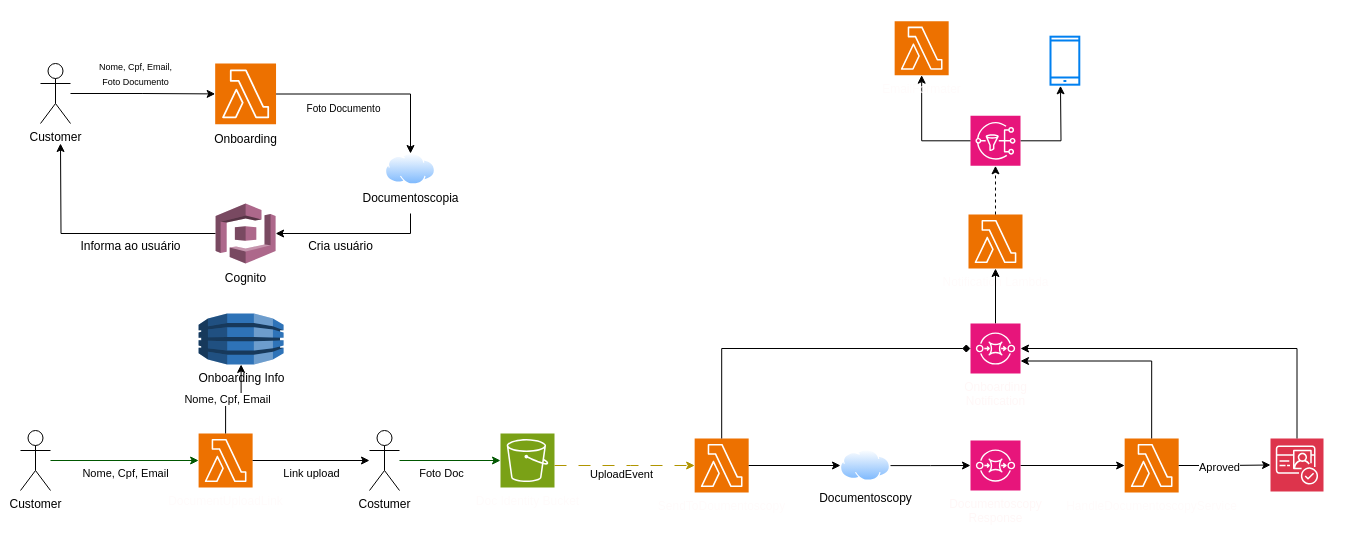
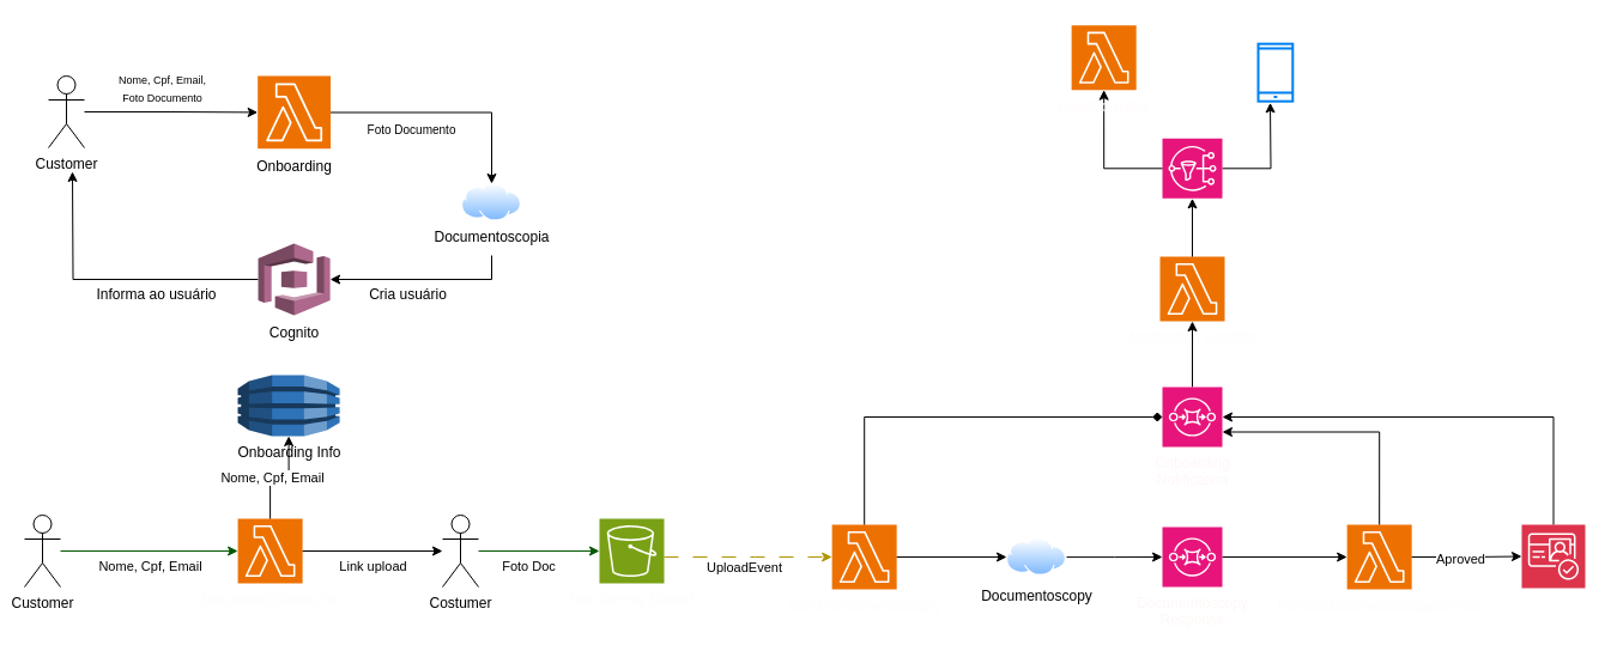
  <mxCell id="0" />
  <mxCell id="1" parent="0" />
  <mxCell id="2" style="edgeStyle=orthogonalEdgeStyle;rounded=0;orthogonalLoop=1;jettySize=auto;html=1;entryX=0;entryY=0.5;entryDx=0;entryDy=0;entryPerimeter=0;" parent="1" source="3" target="11" edge="1"><mxGeometry relative="1" as="geometry"><mxPoint x="200" y="93" as="targetPoint" /></mxGeometry></mxCell>
  <mxCell id="3" value="Customer" style="shape=umlActor;verticalLabelPosition=bottom;verticalAlign=top;html=1;outlineConnect=0;" parent="1" vertex="1"><mxGeometry x="40" y="63" width="30" height="60" as="geometry" /></mxCell>
  <mxCell id="4" value="&lt;font style=&quot;font-size: 9px;&quot;&gt;Nome,&amp;nbsp;&lt;/font&gt;&lt;span style=&quot;font-size: 9px; background-color: initial;&quot;&gt;Cpf,&amp;nbsp;&lt;/span&gt;&lt;span style=&quot;font-size: 9px; background-color: initial;&quot;&gt;Email,&lt;/span&gt;&lt;div&gt;&lt;font style=&quot;font-size: 9px;&quot;&gt;Foto Documento&lt;/font&gt;&lt;/div&gt;" style="text;html=1;align=center;verticalAlign=middle;resizable=0;points=[];autosize=1;strokeColor=none;fillColor=none;" parent="1" vertex="1"><mxGeometry x="85" y="53" width="100" height="40" as="geometry" /></mxCell>
  <mxCell id="5" style="edgeStyle=orthogonalEdgeStyle;rounded=0;orthogonalLoop=1;jettySize=auto;html=1;entryX=0.5;entryY=0;entryDx=0;entryDy=0;" parent="1" source="11" target="8" edge="1"><mxGeometry relative="1" as="geometry" /></mxCell>
  <mxCell id="6" value="&lt;font style=&quot;font-size: 10px;&quot;&gt;Foto Documento&lt;/font&gt;" style="text;html=1;align=center;verticalAlign=middle;resizable=0;points=[];autosize=1;strokeColor=none;fillColor=none;" parent="1" vertex="1"><mxGeometry x="293" y="93" width="100" height="30" as="geometry" /></mxCell>
  <mxCell id="7" value="" style="group" parent="1" vertex="1" connectable="0"><mxGeometry x="350" y="153" width="120" height="60" as="geometry" /></mxCell>
  <mxCell id="8" value="" style="image;aspect=fixed;perimeter=ellipsePerimeter;html=1;align=center;shadow=0;dashed=0;spacingTop=3;image=img/lib/active_directory/internet_cloud.svg;" parent="7" vertex="1"><mxGeometry x="35" width="50" height="31.5" as="geometry" /></mxCell>
  <mxCell id="9" value="Documentoscopia" style="text;html=1;align=center;verticalAlign=middle;resizable=0;points=[];autosize=1;strokeColor=none;fillColor=none;" parent="7" vertex="1"><mxGeometry y="30" width="120" height="30" as="geometry" /></mxCell>
  <mxCell id="10" value="" style="group" parent="1" vertex="1" connectable="0"><mxGeometry x="210" y="63" width="70.22" height="89" as="geometry" /></mxCell>
  <mxCell id="11" value="" style="sketch=0;points=[[0,0,0],[0.25,0,0],[0.5,0,0],[0.75,0,0],[1,0,0],[0,1,0],[0.25,1,0],[0.5,1,0],[0.75,1,0],[1,1,0],[0,0.25,0],[0,0.5,0],[0,0.75,0],[1,0.25,0],[1,0.5,0],[1,0.75,0]];outlineConnect=0;fontColor=#232F3E;fillColor=#ED7100;strokeColor=#ffffff;dashed=0;verticalLabelPosition=bottom;verticalAlign=top;align=center;html=1;fontSize=12;fontStyle=0;aspect=fixed;shape=mxgraph.aws4.resourceIcon;resIcon=mxgraph.aws4.lambda;" parent="10" vertex="1"><mxGeometry x="4.681" width="60.857" height="60.857" as="geometry" /></mxCell>
  <mxCell id="12" value="Onboarding" style="text;html=1;align=center;verticalAlign=middle;resizable=0;points=[];autosize=1;strokeColor=none;fillColor=none;" parent="1" vertex="1"><mxGeometry x="200.11" y="123.858" width="90" height="30" as="geometry" /></mxCell>
  <mxCell id="13" value="" style="group" parent="1" vertex="1" connectable="0"><mxGeometry x="215.11" y="203" width="60" height="90" as="geometry" /></mxCell>
  <mxCell id="14" style="edgeStyle=orthogonalEdgeStyle;rounded=0;orthogonalLoop=1;jettySize=auto;html=1;exitX=0;exitY=0.5;exitDx=0;exitDy=0;exitPerimeter=0;" parent="13" source="15" edge="1"><mxGeometry relative="1" as="geometry"><mxPoint x="-155.11" y="-60" as="targetPoint" /></mxGeometry></mxCell>
  <mxCell id="15" value="" style="outlineConnect=0;dashed=0;verticalLabelPosition=bottom;verticalAlign=top;align=center;html=1;shape=mxgraph.aws3.cognito;fillColor=#AD688B;gradientColor=none;" parent="13" vertex="1"><mxGeometry width="60" height="60" as="geometry" /></mxCell>
  <mxCell id="16" value="Cognito" style="text;html=1;align=center;verticalAlign=middle;resizable=0;points=[];autosize=1;strokeColor=none;fillColor=none;" parent="13" vertex="1"><mxGeometry y="60" width="60" height="30" as="geometry" /></mxCell>
  <mxCell id="17" style="edgeStyle=orthogonalEdgeStyle;rounded=0;orthogonalLoop=1;jettySize=auto;html=1;" parent="1" source="9" target="15" edge="1"><mxGeometry relative="1" as="geometry"><Array as="points"><mxPoint x="410" y="233" /></Array></mxGeometry></mxCell>
  <mxCell id="18" value="Cria usuário" style="text;html=1;align=center;verticalAlign=middle;resizable=0;points=[];autosize=1;strokeColor=none;fillColor=none;" parent="1" vertex="1"><mxGeometry x="295" y="231" width="90" height="30" as="geometry" /></mxCell>
  <mxCell id="19" value="Informa ao usuário" style="text;html=1;align=center;verticalAlign=middle;resizable=0;points=[];autosize=1;strokeColor=none;fillColor=none;" parent="1" vertex="1"><mxGeometry x="70" y="231" width="120" height="30" as="geometry" /></mxCell>
  <mxCell id="20" value="Customer" style="shape=umlActor;verticalLabelPosition=bottom;verticalAlign=top;html=1;outlineConnect=0;" parent="1" vertex="1"><mxGeometry x="20" y="430" width="30" height="60" as="geometry" /></mxCell>
  <mxCell id="21" value="" style="group;fontColor=default;" parent="1" vertex="1" connectable="0"><mxGeometry x="193.95" y="433" width="62.33" height="79" as="geometry" /></mxCell>
  <mxCell id="22" value="&lt;font color=&quot;#fffbfb&quot;&gt;DocumentUploadLink&lt;/font&gt;" style="sketch=0;points=[[0,0,0],[0.25,0,0],[0.5,0,0],[0.75,0,0],[1,0,0],[0,1,0],[0.25,1,0],[0.5,1,0],[0.75,1,0],[1,1,0],[0,0.25,0],[0,0.5,0],[0,0.75,0],[1,0.25,0],[1,0.5,0],[1,0.75,0]];outlineConnect=0;fontColor=#232F3E;fillColor=#ED7100;strokeColor=#ffffff;dashed=0;verticalLabelPosition=bottom;verticalAlign=top;align=center;html=1;fontSize=12;fontStyle=0;aspect=fixed;shape=mxgraph.aws4.resourceIcon;resIcon=mxgraph.aws4.lambda;" parent="21" vertex="1"><mxGeometry x="4.155" width="54.019" height="54.019" as="geometry" /></mxCell>
  <mxCell id="23" style="edgeStyle=orthogonalEdgeStyle;rounded=0;orthogonalLoop=1;jettySize=auto;html=1;entryX=0;entryY=0.5;entryDx=0;entryDy=0;entryPerimeter=0;fillColor=#008a00;strokeColor=#005700;" parent="1" source="20" target="22" edge="1"><mxGeometry relative="1" as="geometry" /></mxCell>
  <mxCell id="24" value="Nome, Cpf, Email" style="edgeLabel;html=1;align=center;verticalAlign=middle;resizable=0;points=[];" parent="23" vertex="1" connectable="0"><mxGeometry x="0.003" y="-1" relative="1" as="geometry"><mxPoint y="11" as="offset" /></mxGeometry></mxCell>
  <mxCell id="25" value="Onboarding Info" style="outlineConnect=0;dashed=0;verticalLabelPosition=bottom;verticalAlign=top;align=center;html=1;shape=mxgraph.aws3.dynamo_db;fillColor=#2E73B8;gradientColor=none;" parent="1" vertex="1"><mxGeometry x="198.11" y="313" width="85" height="51" as="geometry" /></mxCell>
  <mxCell id="26" value="" style="edgeStyle=orthogonalEdgeStyle;rounded=0;orthogonalLoop=1;jettySize=auto;html=1;" parent="1" source="22" target="25" edge="1"><mxGeometry relative="1" as="geometry" /></mxCell>
  <mxCell id="27" value="Nome, Cpf, Email" style="edgeLabel;html=1;align=center;verticalAlign=middle;resizable=0;points=[];" parent="26" vertex="1" connectable="0"><mxGeometry x="-0.149" relative="1" as="geometry"><mxPoint as="offset" /></mxGeometry></mxCell>
  <mxCell id="28" value="" style="edgeStyle=orthogonalEdgeStyle;rounded=0;orthogonalLoop=1;jettySize=auto;html=1;fillColor=#008a00;strokeColor=#005700;" parent="1" source="30" target="33" edge="1"><mxGeometry relative="1" as="geometry" /></mxCell>
  <mxCell id="29" value="Foto Doc" style="edgeLabel;html=1;align=center;verticalAlign=middle;resizable=0;points=[];" parent="28" vertex="1" connectable="0"><mxGeometry x="-0.189" y="2" relative="1" as="geometry"><mxPoint y="14" as="offset" /></mxGeometry></mxCell>
  <mxCell id="30" value="Costumer" style="shape=umlActor;verticalLabelPosition=bottom;verticalAlign=top;html=1;outlineConnect=0;" parent="1" vertex="1"><mxGeometry x="369" y="430.01" width="30" height="60" as="geometry" /></mxCell>
  <mxCell id="31" style="edgeStyle=orthogonalEdgeStyle;rounded=0;orthogonalLoop=1;jettySize=auto;html=1;" parent="1" source="22" target="30" edge="1"><mxGeometry relative="1" as="geometry" /></mxCell>
  <mxCell id="32" value="Link upload" style="edgeLabel;html=1;align=center;verticalAlign=middle;resizable=0;points=[];" parent="31" vertex="1" connectable="0"><mxGeometry x="-0.242" relative="1" as="geometry"><mxPoint x="14" y="12" as="offset" /></mxGeometry></mxCell>
  <mxCell id="33" value="Doc Identity Bucket" style="sketch=0;points=[[0,0,0],[0.25,0,0],[0.5,0,0],[0.75,0,0],[1,0,0],[0,1,0],[0.25,1,0],[0.5,1,0],[0.75,1,0],[1,1,0],[0,0.25,0],[0,0.5,0],[0,0.75,0],[1,0.25,0],[1,0.5,0],[1,0.75,0]];outlineConnect=0;fontColor=#FFFBFB;fillColor=#7AA116;strokeColor=#ffffff;dashed=0;verticalLabelPosition=bottom;verticalAlign=top;align=center;html=1;fontSize=12;fontStyle=0;aspect=fixed;shape=mxgraph.aws4.resourceIcon;resIcon=mxgraph.aws4.s3;" parent="1" vertex="1"><mxGeometry x="500" y="433" width="54" height="54" as="geometry" /></mxCell>
  <mxCell id="34" value="" style="group;fontColor=default;" parent="1" vertex="1" connectable="0"><mxGeometry x="690" y="438" width="62.33" height="79" as="geometry" /></mxCell>
  <mxCell id="35" value="&lt;font color=&quot;#fffbfb&quot;&gt;SendToDoumentoscopy&lt;/font&gt;" style="sketch=0;points=[[0,0,0],[0.25,0,0],[0.5,0,0],[0.75,0,0],[1,0,0],[0,1,0],[0.25,1,0],[0.5,1,0],[0.75,1,0],[1,1,0],[0,0.25,0],[0,0.5,0],[0,0.75,0],[1,0.25,0],[1,0.5,0],[1,0.75,0]];outlineConnect=0;fontColor=#232F3E;fillColor=#ED7100;strokeColor=#ffffff;dashed=0;verticalLabelPosition=bottom;verticalAlign=top;align=center;html=1;fontSize=12;fontStyle=0;aspect=fixed;shape=mxgraph.aws4.resourceIcon;resIcon=mxgraph.aws4.lambda;" parent="34" vertex="1"><mxGeometry x="4.155" width="54.019" height="54.019" as="geometry" /></mxCell>
  <mxCell id="36" style="edgeStyle=orthogonalEdgeStyle;rounded=0;orthogonalLoop=1;jettySize=auto;html=1;dashed=1;dashPattern=12 12;fillColor=#e3c800;strokeColor=#B09500;entryX=0;entryY=0.5;entryDx=0;entryDy=0;entryPerimeter=0;" parent="1" source="33" target="35" edge="1"><mxGeometry relative="1" as="geometry"><mxPoint x="630" y="465" as="targetPoint" /><Array as="points"><mxPoint x="630" y="465" /><mxPoint x="630" y="465" /></Array></mxGeometry></mxCell>
  <mxCell id="37" value="UploadEvent" style="edgeLabel;html=1;align=center;verticalAlign=middle;resizable=0;points=[];" parent="36" vertex="1" connectable="0"><mxGeometry x="-0.193" y="1" relative="1" as="geometry"><mxPoint x="9" y="9" as="offset" /></mxGeometry></mxCell>
  <mxCell id="38" value="" style="edgeStyle=orthogonalEdgeStyle;rounded=0;orthogonalLoop=1;jettySize=auto;html=1;" parent="1" source="39" target="44" edge="1"><mxGeometry relative="1" as="geometry" /></mxCell>
  <mxCell id="39" value="Documentoscopy&lt;br&gt;Response" style="sketch=0;points=[[0,0,0],[0.25,0,0],[0.5,0,0],[0.75,0,0],[1,0,0],[0,1,0],[0.25,1,0],[0.5,1,0],[0.75,1,0],[1,1,0],[0,0.25,0],[0,0.5,0],[0,0.75,0],[1,0.25,0],[1,0.5,0],[1,0.75,0]];outlineConnect=0;fontColor=#FFF7F7;fillColor=#E7157B;strokeColor=#ffffff;dashed=0;verticalLabelPosition=bottom;verticalAlign=top;align=center;html=1;fontSize=12;fontStyle=0;aspect=fixed;shape=mxgraph.aws4.resourceIcon;resIcon=mxgraph.aws4.sqs;" parent="1" vertex="1"><mxGeometry x="970" y="440.01" width="50" height="50" as="geometry" /></mxCell>
  <mxCell id="40" value="Documentoscopy" style="image;aspect=fixed;perimeter=ellipsePerimeter;html=1;align=center;shadow=0;dashed=0;spacingTop=3;image=img/lib/active_directory/internet_cloud.svg;" parent="1" vertex="1"><mxGeometry x="840" y="449.26" width="50" height="31.5" as="geometry" /></mxCell>
  <mxCell id="41" style="edgeStyle=orthogonalEdgeStyle;rounded=0;orthogonalLoop=1;jettySize=auto;html=1;entryX=0;entryY=0.5;entryDx=0;entryDy=0;" parent="1" source="35" target="40" edge="1"><mxGeometry relative="1" as="geometry" /></mxCell>
  <mxCell id="42" style="edgeStyle=orthogonalEdgeStyle;rounded=0;orthogonalLoop=1;jettySize=auto;html=1;entryX=0;entryY=0.5;entryDx=0;entryDy=0;entryPerimeter=0;" parent="1" source="40" target="39" edge="1"><mxGeometry relative="1" as="geometry" /></mxCell>
  <mxCell id="43" value="" style="group;fontColor=default;" parent="1" vertex="1" connectable="0"><mxGeometry x="1120" y="438" width="62.33" height="79" as="geometry" /></mxCell>
  <mxCell id="44" value="&lt;font color=&quot;#fffbfb&quot;&gt;HandleDocumentoscopyService&lt;/font&gt;" style="sketch=0;points=[[0,0,0],[0.25,0,0],[0.5,0,0],[0.75,0,0],[1,0,0],[0,1,0],[0.25,1,0],[0.5,1,0],[0.75,1,0],[1,1,0],[0,0.25,0],[0,0.5,0],[0,0.75,0],[1,0.25,0],[1,0.5,0],[1,0.75,0]];outlineConnect=0;fontColor=#232F3E;fillColor=#ED7100;strokeColor=#ffffff;dashed=0;verticalLabelPosition=bottom;verticalAlign=top;align=center;html=1;fontSize=12;fontStyle=0;aspect=fixed;shape=mxgraph.aws4.resourceIcon;resIcon=mxgraph.aws4.lambda;" parent="43" vertex="1"><mxGeometry x="4.155" width="54.019" height="54.019" as="geometry" /></mxCell>
  <mxCell id="45" style="edgeStyle=orthogonalEdgeStyle;rounded=0;orthogonalLoop=1;jettySize=auto;html=1;" parent="1" source="46" edge="1"><mxGeometry relative="1" as="geometry"><mxPoint x="1060" y="85.32" as="targetPoint" /></mxGeometry></mxCell>
  <mxCell id="46" value="&lt;font color=&quot;#ffffff&quot;&gt;Notify Customer&lt;/font&gt;" style="sketch=0;points=[[0,0,0],[0.25,0,0],[0.5,0,0],[0.75,0,0],[1,0,0],[0,1,0],[0.25,1,0],[0.5,1,0],[0.75,1,0],[1,1,0],[0,0.25,0],[0,0.5,0],[0,0.75,0],[1,0.25,0],[1,0.5,0],[1,0.75,0]];outlineConnect=0;fontColor=#232F3E;fillColor=#E7157B;strokeColor=#ffffff;dashed=0;verticalLabelPosition=bottom;verticalAlign=top;align=center;html=1;fontSize=12;fontStyle=0;aspect=fixed;shape=mxgraph.aws4.resourceIcon;resIcon=mxgraph.aws4.sns;" parent="1" vertex="1"><mxGeometry x="970" y="115.32" width="50" height="50" as="geometry" /></mxCell>
  <mxCell id="47" value="" style="sketch=0;points=[[0,0,0],[0.25,0,0],[0.5,0,0],[0.75,0,0],[1,0,0],[0,1,0],[0.25,1,0],[0.5,1,0],[0.75,1,0],[1,1,0],[0,0.25,0],[0,0.5,0],[0,0.75,0],[1,0.25,0],[1,0.5,0],[1,0.75,0]];outlineConnect=0;fontColor=#232F3E;fillColor=#DD344C;strokeColor=#ffffff;dashed=0;verticalLabelPosition=bottom;verticalAlign=top;align=center;html=1;fontSize=12;fontStyle=0;aspect=fixed;shape=mxgraph.aws4.resourceIcon;resIcon=mxgraph.aws4.cognito;" parent="1" vertex="1"><mxGeometry x="1270" y="438" width="53" height="53" as="geometry" /></mxCell>
  <mxCell id="48" value="" style="edgeStyle=orthogonalEdgeStyle;rounded=0;orthogonalLoop=1;jettySize=auto;html=1;" parent="1" source="44" target="47" edge="1"><mxGeometry relative="1" as="geometry" /></mxCell>
  <mxCell id="49" value="Aproved" style="edgeLabel;html=1;align=center;verticalAlign=middle;resizable=0;points=[];" parent="48" vertex="1" connectable="0"><mxGeometry x="-0.128" y="-1" relative="1" as="geometry"><mxPoint as="offset" /></mxGeometry></mxCell>
  <mxCell id="50" value="" style="edgeStyle=orthogonalEdgeStyle;rounded=0;orthogonalLoop=1;jettySize=auto;html=1;" edge="1" parent="1" source="51" target="60"><mxGeometry relative="1" as="geometry" /></mxCell>
  <mxCell id="51" value="Onboarding&lt;br&gt;Notification" style="sketch=0;points=[[0,0,0],[0.25,0,0],[0.5,0,0],[0.75,0,0],[1,0,0],[0,1,0],[0.25,1,0],[0.5,1,0],[0.75,1,0],[1,1,0],[0,0.25,0],[0,0.5,0],[0,0.75,0],[1,0.25,0],[1,0.5,0],[1,0.75,0]];outlineConnect=0;fontColor=#FFF7F7;fillColor=#E7157B;strokeColor=#ffffff;dashed=0;verticalLabelPosition=bottom;verticalAlign=top;align=center;html=1;fontSize=12;fontStyle=0;aspect=fixed;shape=mxgraph.aws4.resourceIcon;resIcon=mxgraph.aws4.sqs;" parent="1" vertex="1"><mxGeometry x="970" y="323" width="50" height="50" as="geometry" /></mxCell>
  <mxCell id="52" style="edgeStyle=orthogonalEdgeStyle;rounded=0;orthogonalLoop=1;jettySize=auto;html=1;entryX=0;entryY=0.5;entryDx=0;entryDy=0;entryPerimeter=0;endArrow=diamond;" parent="1" source="35" target="51" edge="1"><mxGeometry relative="1" as="geometry"><Array as="points"><mxPoint x="721" y="348" /></Array></mxGeometry></mxCell>
  <mxCell id="53" style="edgeStyle=orthogonalEdgeStyle;rounded=0;orthogonalLoop=1;jettySize=auto;html=1;" parent="1" source="47" target="51" edge="1"><mxGeometry relative="1" as="geometry"><mxPoint x="1090" y="293" as="targetPoint" /><Array as="points"><mxPoint x="1297" y="348" /></Array></mxGeometry></mxCell>
  <mxCell id="54" style="edgeStyle=orthogonalEdgeStyle;rounded=0;orthogonalLoop=1;jettySize=auto;html=1;exitX=0.5;exitY=0;exitDx=0;exitDy=0;exitPerimeter=0;entryX=1;entryY=0.75;entryDx=0;entryDy=0;entryPerimeter=0;" parent="1" source="44" target="51" edge="1"><mxGeometry relative="1" as="geometry" /></mxCell>
  <mxCell id="55" value="" style="html=1;verticalLabelPosition=bottom;align=center;labelBackgroundColor=#ffffff;verticalAlign=top;strokeWidth=2;strokeColor=#0080F0;shadow=0;dashed=0;shape=mxgraph.ios7.icons.smartphone;" parent="1" vertex="1"><mxGeometry x="1050" y="36.18" width="28.8" height="48" as="geometry" /></mxCell>
  <mxCell id="56" style="edgeStyle=orthogonalEdgeStyle;rounded=0;orthogonalLoop=1;jettySize=auto;html=1;entryX=0.5;entryY=1;entryDx=0;entryDy=0;entryPerimeter=0;" parent="1" source="46" target="58" edge="1"><mxGeometry relative="1" as="geometry"><mxPoint x="915" y="82.82" as="targetPoint" /></mxGeometry></mxCell>
  <mxCell id="57" value="" style="group;fontColor=default;" parent="1" vertex="1" connectable="0"><mxGeometry x="890" y="20.68" width="62.33" height="79" as="geometry" /></mxCell>
  <mxCell id="58" value="&lt;font color=&quot;#fffbfb&quot;&gt;EmailFormater&lt;/font&gt;" style="sketch=0;points=[[0,0,0],[0.25,0,0],[0.5,0,0],[0.75,0,0],[1,0,0],[0,1,0],[0.25,1,0],[0.5,1,0],[0.75,1,0],[1,1,0],[0,0.25,0],[0,0.5,0],[0,0.75,0],[1,0.25,0],[1,0.5,0],[1,0.75,0]];outlineConnect=0;fontColor=#232F3E;fillColor=#ED7100;strokeColor=#ffffff;dashed=0;verticalLabelPosition=bottom;verticalAlign=top;align=center;html=1;fontSize=12;fontStyle=0;aspect=fixed;shape=mxgraph.aws4.resourceIcon;resIcon=mxgraph.aws4.lambda;" parent="57" vertex="1"><mxGeometry x="4.155" width="54.019" height="54.019" as="geometry" /></mxCell>
  <mxCell id="59" value="" style="group;fontColor=default;" vertex="1" connectable="0" parent="1"><mxGeometry x="963.83" y="214" width="62.33" height="79" as="geometry" /></mxCell>
  <mxCell id="60" value="&lt;font color=&quot;#fffbfb&quot;&gt;Notification Lambda&lt;/font&gt;" style="sketch=0;points=[[0,0,0],[0.25,0,0],[0.5,0,0],[0.75,0,0],[1,0,0],[0,1,0],[0.25,1,0],[0.5,1,0],[0.75,1,0],[1,1,0],[0,0.25,0],[0,0.5,0],[0,0.75,0],[1,0.25,0],[1,0.5,0],[1,0.75,0]];outlineConnect=0;fontColor=#232F3E;fillColor=#ED7100;strokeColor=#ffffff;dashed=0;verticalLabelPosition=bottom;verticalAlign=top;align=center;html=1;fontSize=12;fontStyle=0;aspect=fixed;shape=mxgraph.aws4.resourceIcon;resIcon=mxgraph.aws4.lambda;" vertex="1" parent="59"><mxGeometry x="4.155" width="54.019" height="54.019" as="geometry" /></mxCell>
- <mxCell id="61" value="" style="edgeStyle=orthogonalEdgeStyle;rounded=0;orthogonalLoop=1;jettySize=auto;html=1;dashed=1;" edge="1" parent="1" source="60" target="46"><mxGeometry relative="1" as="geometry" /></mxCell>
+ <mxCell id="61" value="" style="edgeStyle=orthogonalEdgeStyle;rounded=0;orthogonalLoop=1;jettySize=auto;html=1;" edge="1" parent="1" source="60" target="46"><mxGeometry relative="1" as="geometry" /></mxCell>
